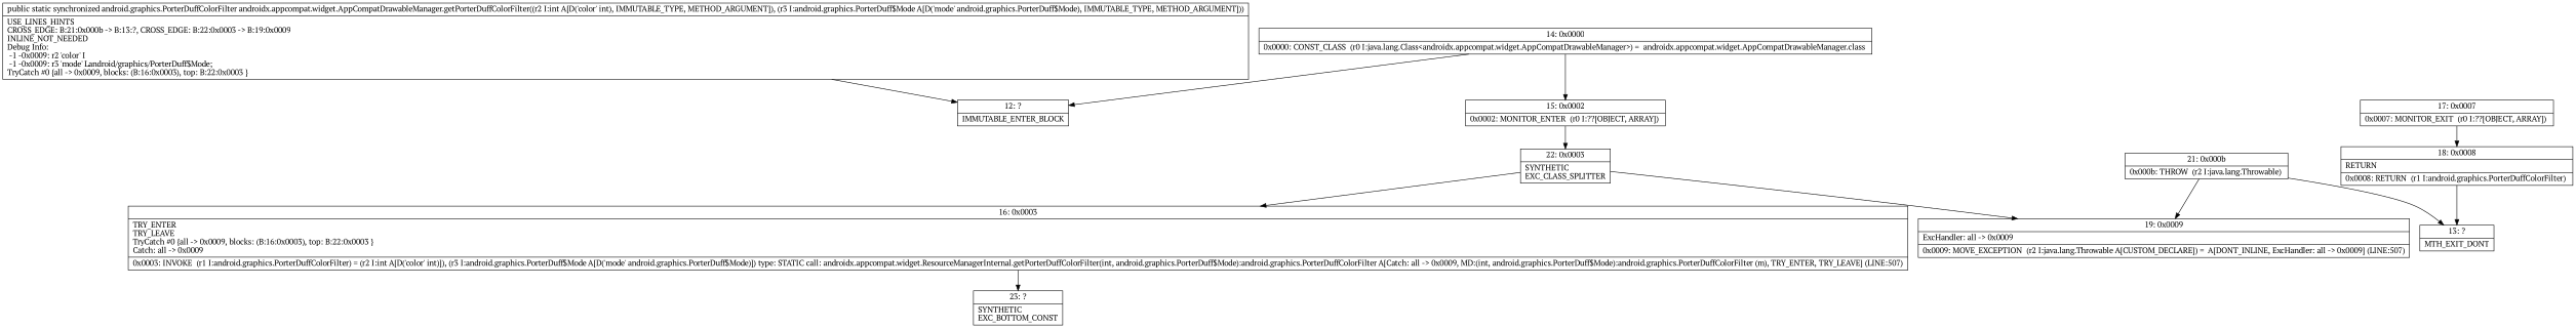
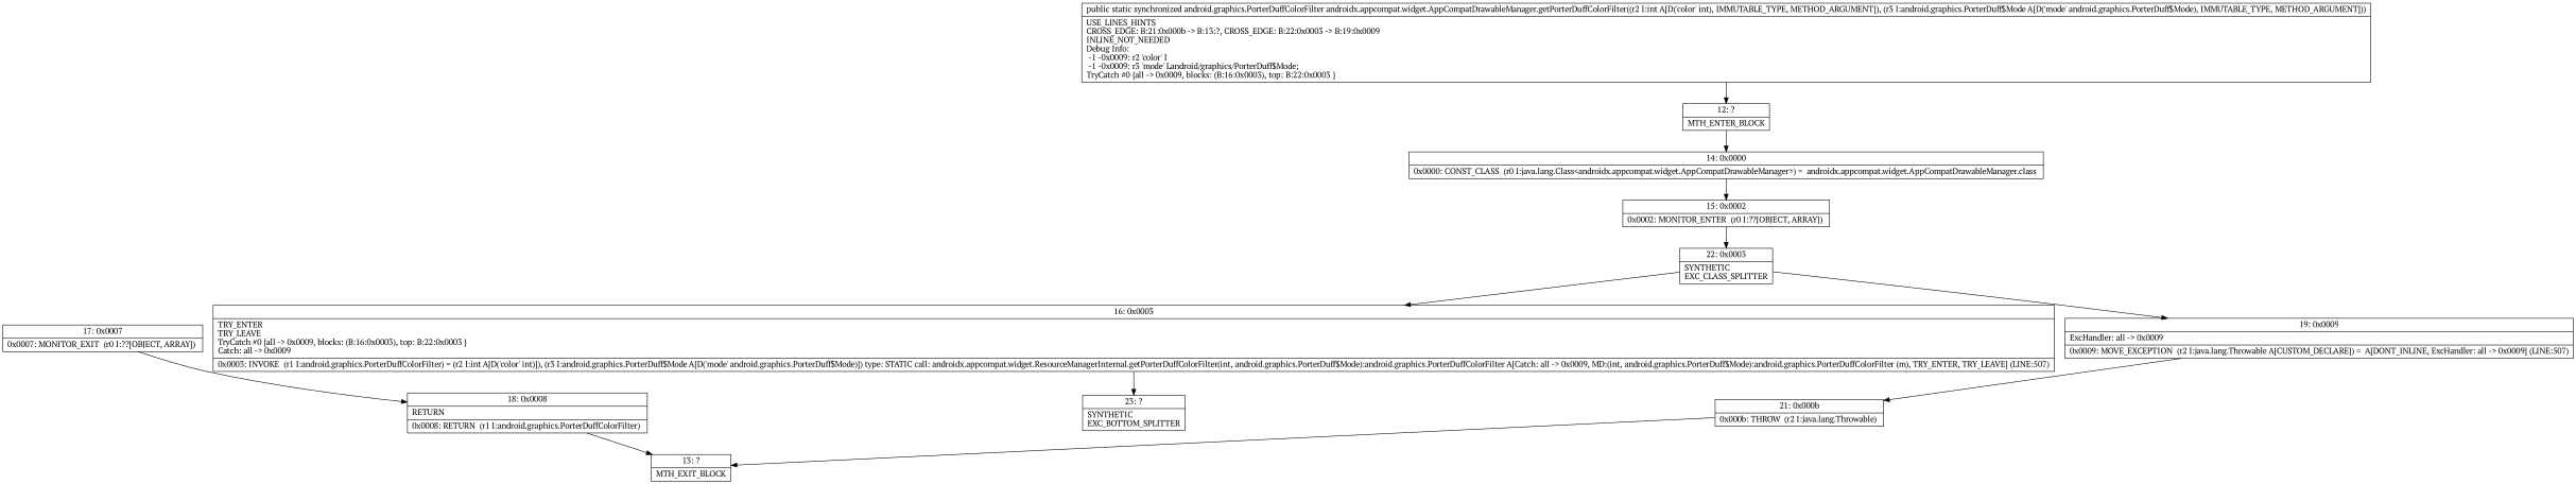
  digraph {
    fontname="PT Serif"
    node [fontname="PT Serif" shape=record]
    edge [fontname="PT Serif"]
-   n1 [label="{12\:\ ?|IMMUTABLE_ENTER_BLOCK\l}"]
+   n1 [label="{12\:\ ?|MTH_ENTER_BLOCK\l}"]
    n2 [label="{14\:\ 0x0000|0x0000: CONST_CLASS  (r0 I:java.lang.Class\<androidx.appcompat.widget.AppCompatDrawableManager\>) =  androidx.appcompat.widget.AppCompatDrawableManager.class \l}"]
    n3 [label="{15\:\ 0x0002|0x0002: MONITOR_ENTER  (r0 I:??[OBJECT, ARRAY]) \l}"]
    n4 [label="{22\:\ 0x0003|SYNTHETIC\lEXC_CLASS_SPLITTER\l}"]
    n5 [label="{16\:\ 0x0003|TRY_ENTER\lTRY_LEAVE\lTryCatch #0 \{all \-\> 0x0009, blocks: (B:16:0x0003), top: B:22:0x0003 \}\lCatch: all \-\> 0x0009\l|0x0003: INVOKE  (r1 I:android.graphics.PorterDuffColorFilter) = (r2 I:int A[D('color' int)]), (r3 I:android.graphics.PorterDuff$Mode A[D('mode' android.graphics.PorterDuff$Mode)]) type: STATIC call: androidx.appcompat.widget.ResourceManagerInternal.getPorterDuffColorFilter(int, android.graphics.PorterDuff$Mode):android.graphics.PorterDuffColorFilter A[Catch: all \-\> 0x0009, MD:(int, android.graphics.PorterDuff$Mode):android.graphics.PorterDuffColorFilter (m), TRY_ENTER, TRY_LEAVE] (LINE:507)\l}"]
    n6 [label="{19\:\ 0x0009|ExcHandler: all \-\> 0x0009\l|0x0009: MOVE_EXCEPTION  (r2 I:java.lang.Throwable A[CUSTOM_DECLARE]) =  A[DONT_INLINE, ExcHandler: all \-\> 0x0009] (LINE:507)\l}"]
-   n7 [label="{23\:\ ?|SYNTHETIC\lEXC_BOTTOM_CONST\l}"]
+   n7 [label="{23\:\ ?|SYNTHETIC\lEXC_BOTTOM_SPLITTER\l}"]
    n8 [label="{21\:\ 0x000b|0x000b: THROW  (r2 I:java.lang.Throwable) \l}"]
    n9 [label="{17\:\ 0x0007|0x0007: MONITOR_EXIT  (r0 I:??[OBJECT, ARRAY]) \l}"]
    n10 [label="{18\:\ 0x0008|RETURN\l|0x0008: RETURN  (r1 I:android.graphics.PorterDuffColorFilter) \l}"]
-   n11 [label="{13\:\ ?|MTH_EXIT_DONT\l}"]
+   n11 [label="{13\:\ ?|MTH_EXIT_BLOCK\l}"]
    n12 [label="{public static synchronized android.graphics.PorterDuffColorFilter androidx.appcompat.widget.AppCompatDrawableManager.getPorterDuffColorFilter((r2 I:int A[D('color' int), IMMUTABLE_TYPE, METHOD_ARGUMENT]), (r3 I:android.graphics.PorterDuff$Mode A[D('mode' android.graphics.PorterDuff$Mode), IMMUTABLE_TYPE, METHOD_ARGUMENT]))  | USE_LINES_HINTS\lCROSS_EDGE: B:21:0x000b \-\> B:13:?, CROSS_EDGE: B:22:0x0003 \-\> B:19:0x0009\lINLINE_NOT_NEEDED\lDebug Info:\l  \-1 \-0x0009: r2 'color' I\l  \-1 \-0x0009: r3 'mode' Landroid\/graphics\/PorterDuff$Mode;\lTryCatch #0 \{all \-\> 0x0009, blocks: (B:16:0x0003), top: B:22:0x0003 \}\l}"]
-   n2 -> n1
+   n1 -> n2
    n2 -> n3
    n3 -> n4
    n4 -> n5
    n4 -> n6
    n5 -> n7
-   n8 -> n6
+   n6 -> n8
    n8 -> n11
    n9 -> n10
    n10 -> n11
    n12 -> n1
  }
